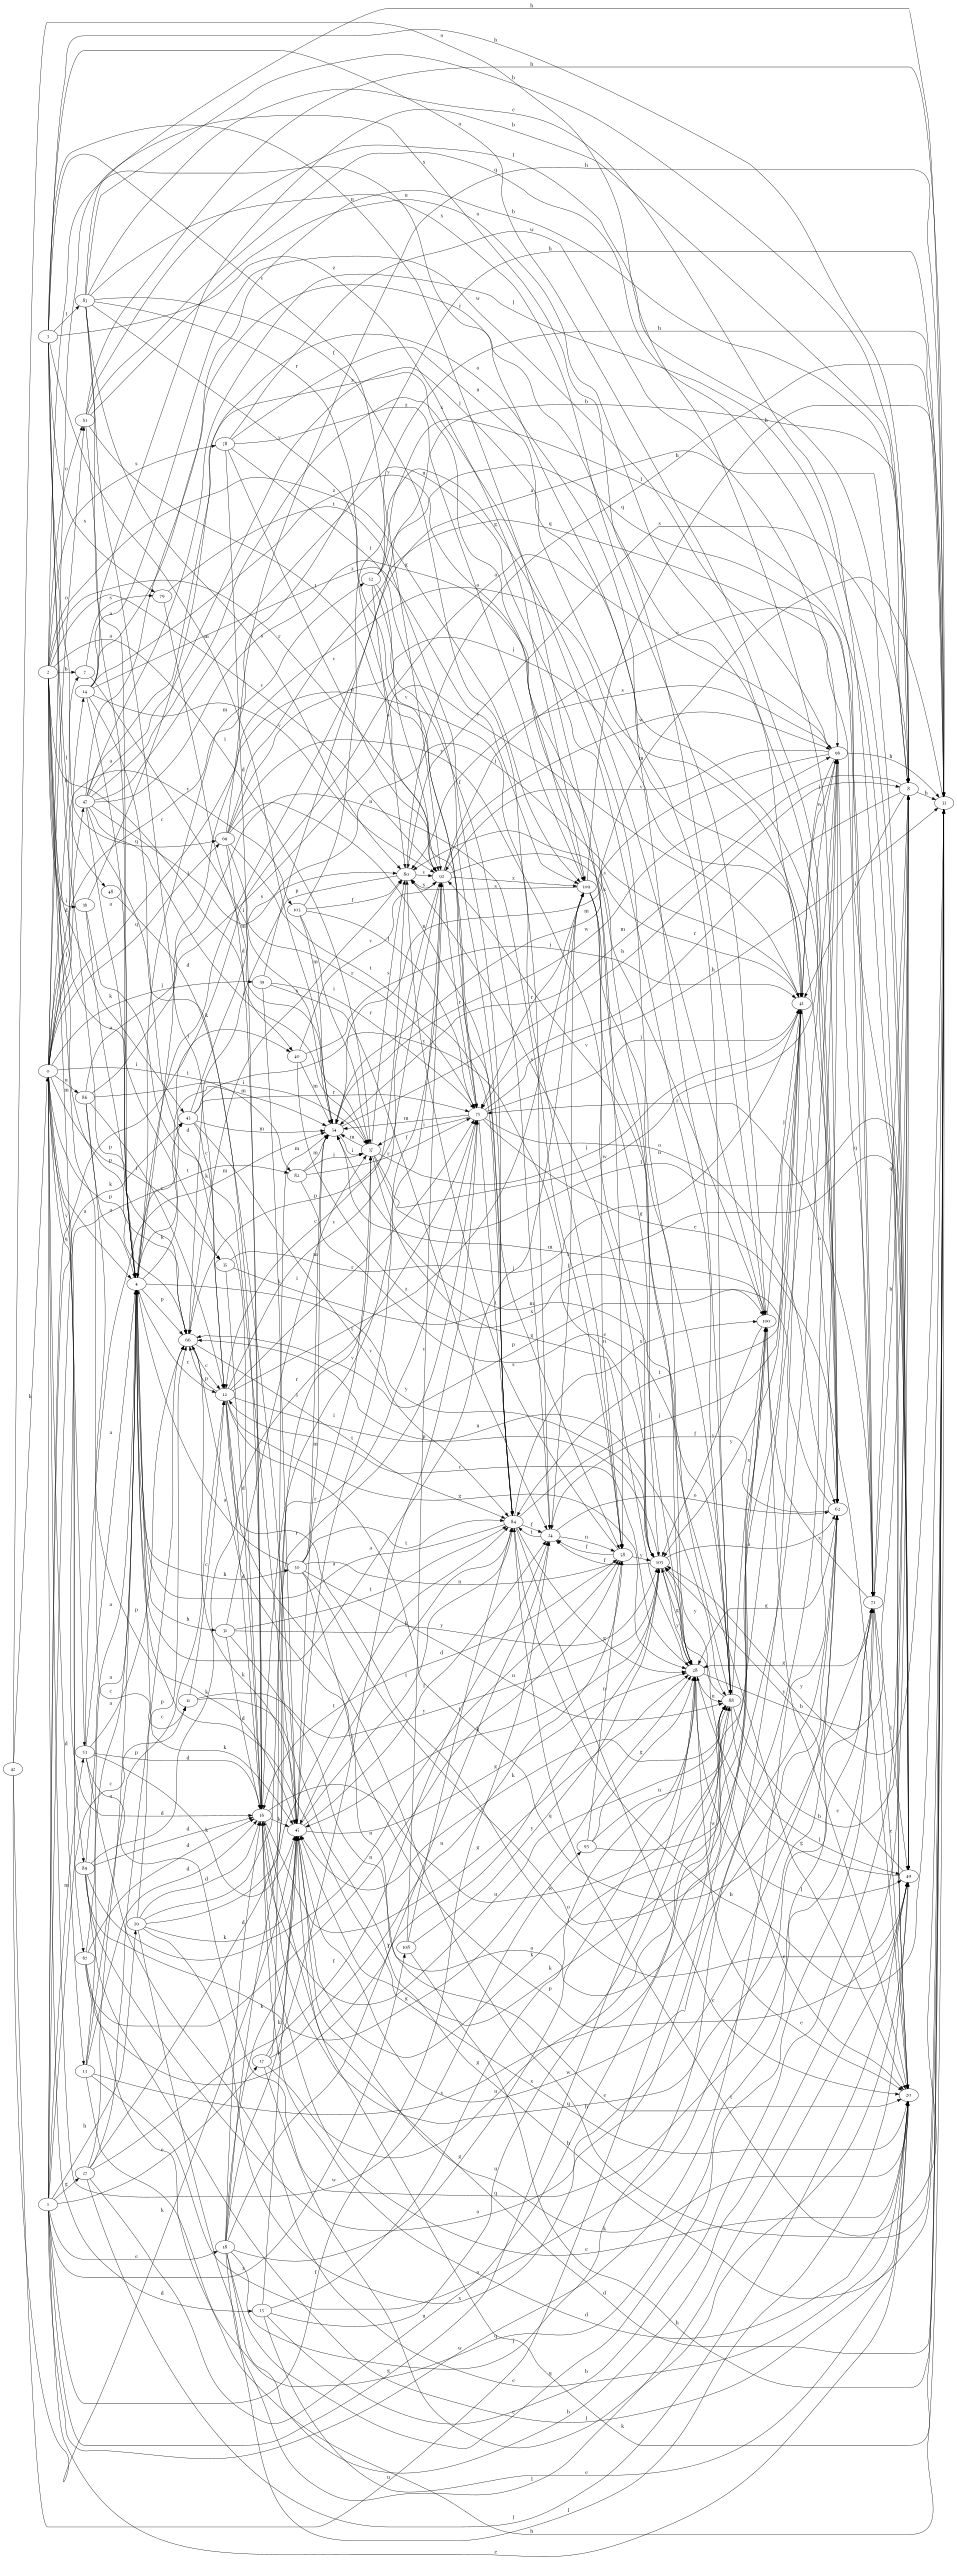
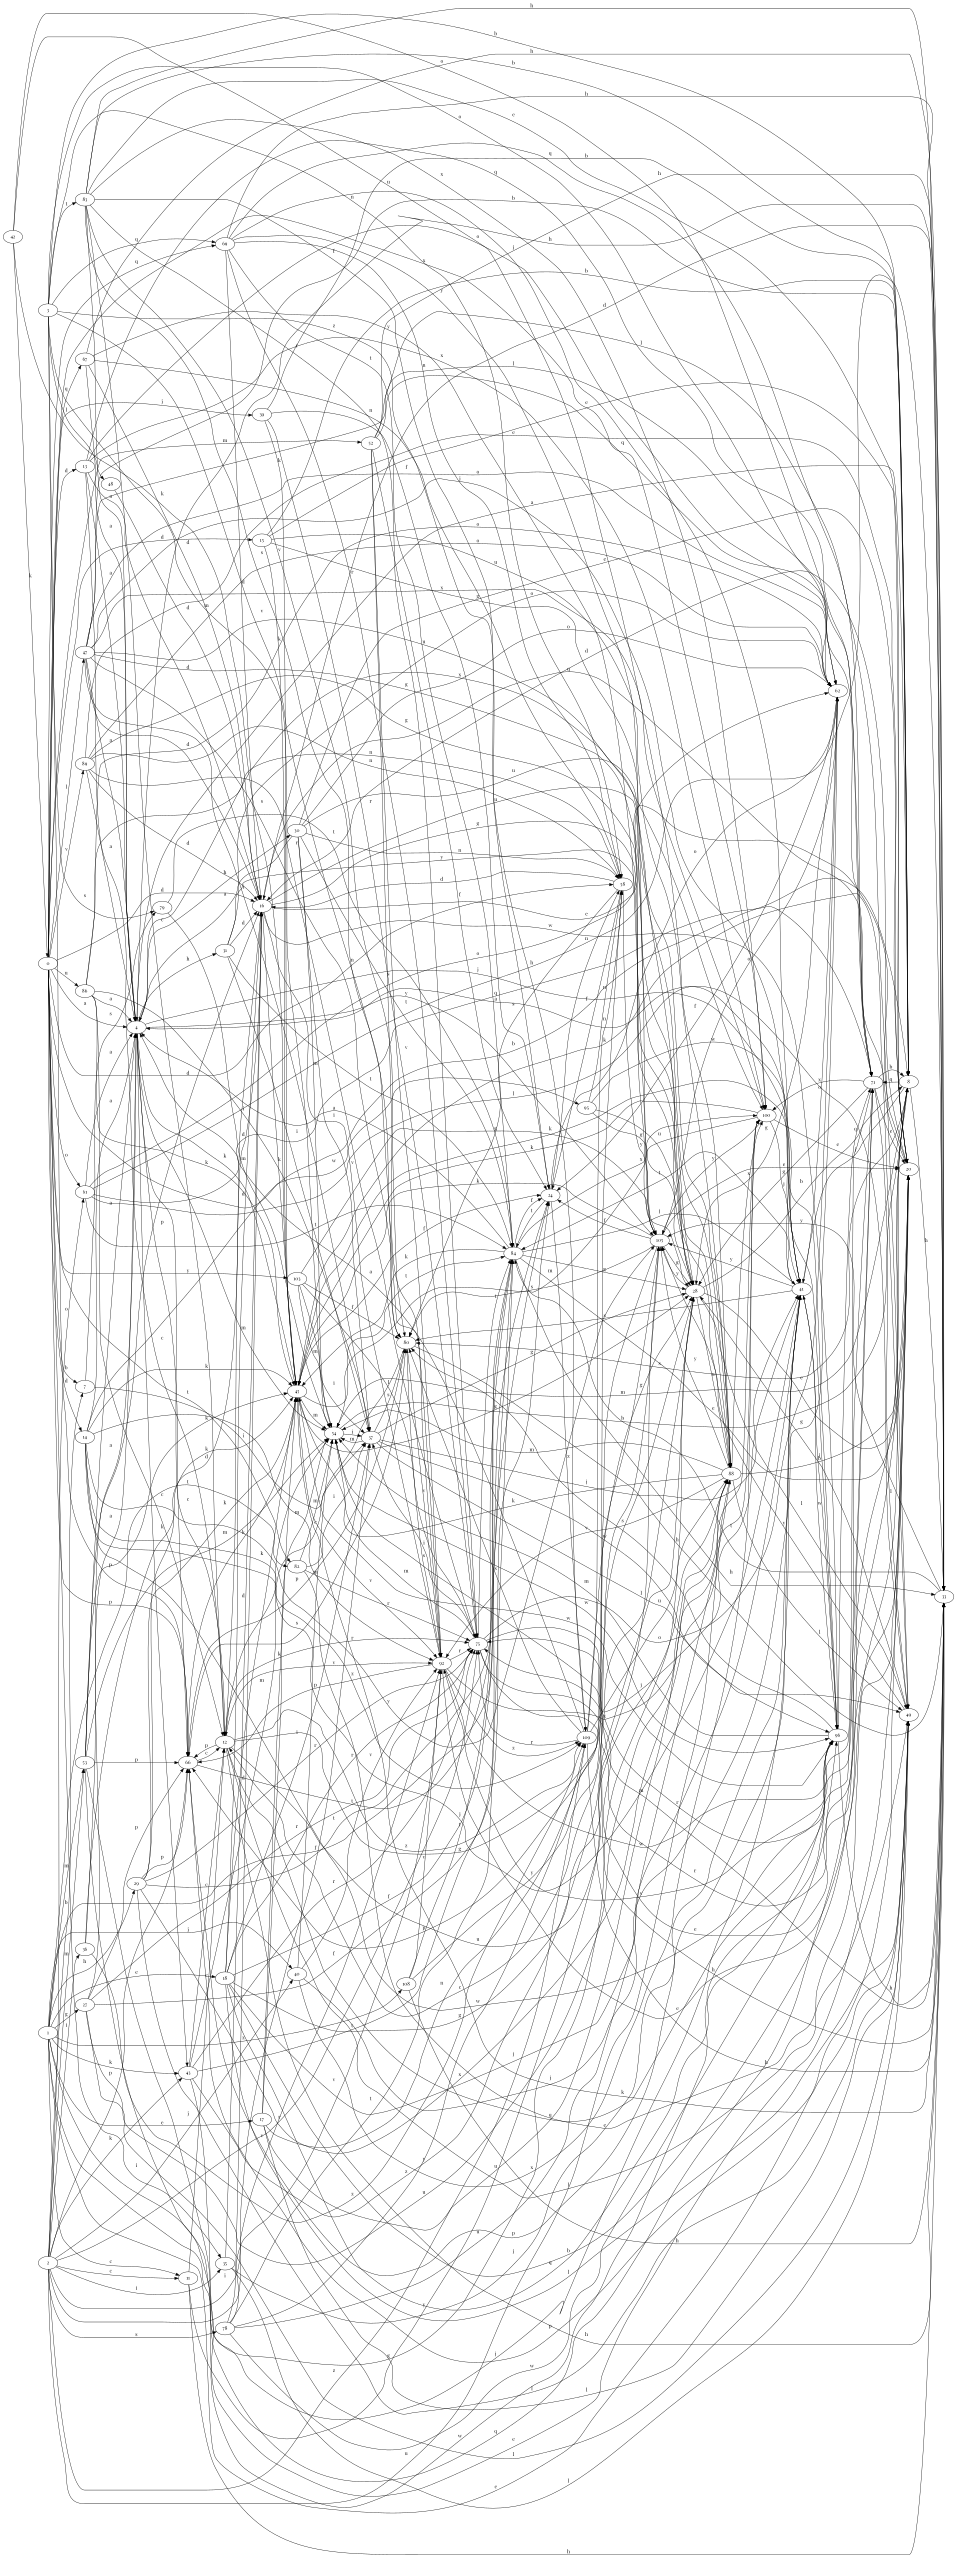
  strict digraph {
    fontname="Playfair Display"
    rankdir=LR
    node [fontname="Playfair Display"]
    edge [fontname="Playfair Display"]
    0
    4
    7
    13
    14
    15
    16
    35
    39
    47
    52
    58
    61
    66
    67
    69
    82
    86
    89
    95
    100
    103
    43
    54
    12
    30
    31
    33
    41
    45
    105
    37
    79
    62
    71
    96
    92
    109
    8
    20
    28
    88
    49
    24
    75
    42
    80
    84
    1
    11
    17
    18
    27
    29
    40
    53
    108
    2
    36
    78
    3
    48
    83
    0 -> 4 [label=a]
    0 -> 7 [label=b]
    0 -> 13 [label=d]
    0 -> 14 [label=d]
    0 -> 15 [label=d]
    0 -> 16 [label=d]
    0 -> 35 [label=i]
    0 -> 39 [label=j]
    0 -> 47 [label=l]
    0 -> 52 [label=m]
    0 -> 58 [label=n]
    0 -> 61 [label=o]
    0 -> 66 [label=p]
    0 -> 67 [label=q]
    0 -> 69 [label=q]
    0 -> 82 [label=t]
    0 -> 86 [label=u]
    0 -> 89 [label=v]
    0 -> 95 [label=w]
    0 -> 100 [label=x]
    0 -> 103 [label=y]
    4 -> 66 [label=p]
-   4 -> 20 [label=x]
+   4 -> 100 [label=x]
    4 -> 43 [label=k]
    4 -> 54 [label=m]
    4 -> 12 [label=c]
    4 -> 30 [label=h]
    4 -> 31 [label=h]
    4 -> 33 [label=h]
    4 -> 41 [label=j]
    4 -> 45 [label=k]
    4 -> 105 [label=y]
    7 -> 37 [label=i]
    7 -> 79 [label=s]
    13 -> 4 [label=a]
    13 -> 16 [label=d]
    13 -> 100 [label=x]
    13 -> 12 [label=c]
    13 -> 62 [label=o]
    13 -> 71 [label=q]
    14 -> 4 [label=a]
    14 -> 41 [label=j]
    14 -> 45 [label=k]
    14 -> 105 [label=y]
    14 -> 96 [label=w]
    14 -> 92 [label=v]
    14 -> 109 [label=z]
    14 -> 8 [label=b]
    15 -> 45 [label=k]
    15 -> 8 [label=b]
    15 -> 20 [label=e]
    15 -> 28 [label=g]
    15 -> 88 [label=u]
    16 -> 45 [label=k]
    16 -> 71 [label=q]
    16 -> 96 [label=w]
    16 -> 92 [label=v]
    16 -> 20 [label=e]
    16 -> 28 [label=g]
    16 -> 88 [label=u]
    35 -> 16 [label=d]
    35 -> 41 [label=j]
    35 -> 49 [label=l]
    39 -> 45 [label=k]
    39 -> 8 [label=b]
    39 -> 24 [label=f]
    39 -> 75 [label=r]
    47 -> 4 [label=a]
    47 -> 16 [label=d]
    47 -> 100 [label=x]
    47 -> 41 [label=j]
    47 -> 37 [label=i]
    47 -> 62 [label=o]
    47 -> 8 [label=b]
    47 -> 28 [label=g]
    47 -> 88 [label=u]
    47 -> 49 [label=l]
    47 -> 80 [label=s]
    52 -> 33 [label=h]
    52 -> 71 [label=q]
    52 -> 92 [label=v]
    52 -> 49 [label=l]
    52 -> 24 [label=f]
    52 -> 80 [label=s]
    58 -> 16 [label=d]
    58 -> 105 [label=y]
    58 -> 24 [label=f]
    58 -> 80 [label=s]
    61 -> 4 [label=a]
    61 -> 33 [label=h]
    61 -> 62 [label=o]
    61 -> 71 [label=q]
    61 -> 49 [label=l]
    61 -> 84 [label=t]
    66 -> 12 [label=c]
    66 -> 45 [label=k]
    66 -> 80 [label=s]
    66 -> 84 [label=t]
    67 -> 4 [label=a]
    67 -> 16 [label=d]
    67 -> 58 [label=n]
    67 -> 33 [label=h]
    67 -> 105 [label=y]
    69 -> 16 [label=d]
    69 -> 58 [label=n]
    69 -> 33 [label=h]
    69 -> 41 [label=j]
    69 -> 105 [label=y]
    69 -> 71 [label=q]
    69 -> 75 [label=r]
    69 -> 84 [label=t]
    82 -> 54 [label=m]
    82 -> 37 [label=i]
    82 -> 20 [label=e]
    82 -> 75 [label=r]
    86 -> 4 [label=a]
    86 -> 58 [label=n]
    86 -> 12 [label=c]
    86 -> 45 [label=k]
    86 -> 37 [label=i]
    86 -> 62 [label=o]
    89 -> 4 [label=a]
    89 -> 16 [label=d]
    89 -> 58 [label=n]
    89 -> 62 [label=o]
    89 -> 20 [label=e]
    89 -> 28 [label=g]
    89 -> 75 [label=r]
    95 -> 58 [label=n]
    95 -> 96 [label=w]
    95 -> 28 [label=g]
    95 -> 88 [label=u]
    100 -> 54 [label=m]
    100 -> 41 [label=j]
    100 -> 45 [label=k]
    100 -> 105 [label=y]
    100 -> 20 [label=e]
    103 -> 54 [label=m]
    103 -> 37 [label=i]
    103 -> 28 [label=g]
    103 -> 75 [label=l]
    103 -> 80 [label=f]
    43 -> 54 [label=m]
    43 -> 12 [label=c]
    43 -> 41 [label=j]
    43 -> 105 [label=y]
    43 -> 75 [label=r]
    43 -> 84 [label=t]
    54 -> 37 [label=i]
    54 -> 96 [label=w]
    54 -> 8 [label=b]
    12 -> 16 [label=d]
    12 -> 66 [label=p]
    12 -> 33 [label=h]
    12 -> 71 [label=q]
    12 -> 92 [label=v]
    12 -> 109 [label=z]
    12 -> 28 [label=g]
    12 -> 88 [label=u]
    12 -> 49 [label=l]
    12 -> 75 [label=r]
    30 -> 4 [label=a]
    30 -> 58 [label=n]
    30 -> 54 [label=m]
    30 -> 37 [label=i]
    30 -> 62 [label=o]
    30 -> 20 [label=e]
    30 -> 88 [label=u]
    30 -> 84 [label=t]
    31 -> 16 [label=d]
    31 -> 105 [label=y]
    31 -> 37 [label=i]
    31 -> 62 [label=o]
    31 -> 84 [label=t]
    33 -> 16 [label=d]
    33 -> 54 [label=m]
    33 -> 45 [label=k]
    33 -> 105 [label=y]
    33 -> 84 [label=t]
    41 -> 45 [label=k]
    41 -> 105 [label=y]
    41 -> 62 [label=o]
    41 -> 96 [label=w]
    41 -> 80 [label=s]
    41 -> 84 [label=t]
    45 -> 54 [label=m]
    45 -> 96 [label=w]
    45 -> 92 [label=v]
    45 -> 28 [label=g]
    45 -> 24 [label=f]
    45 -> 84 [label=t]
    105 -> 66 [label=p]
    105 -> 45 [label=k]
    105 -> 62 [label=o]
    105 -> 20 [label=e]
    105 -> 28 [label=g]
    105 -> 24 [label=f]
    105 -> 80 [label=s]
    37 -> 54 [label=m]
    37 -> 41 [label=j]
    37 -> 96 [label=w]
    37 -> 28 [label=g]
    37 -> 49 [label=l]
    37 -> 80 [label=s]
    79 -> 54 [label=m]
    79 -> 84 [label=t]
    62 -> 66 [label=p]
    62 -> 28 [label=g]
    62 -> 24 [label=f]
    71 -> 100 [label=x]
    71 -> 8 [label=b]
    71 -> 20 [label=e]
    71 -> 28 [label=g]
    71 -> 49 [label=l]
    71 -> 75 [label=r]
    96 -> 4 [label=a]
    96 -> 54 [label=m]
    96 -> 33 [label=h]
    96 -> 41 [label=j]
    96 -> 71 [label=q]
    96 -> 92 [label=v]
    96 -> 80 [label=s]
    92 -> 66 [label=p]
    92 -> 100 [label=x]
    92 -> 96 [label=w]
    92 -> 109 [label=z]
    92 -> 20 [label=e]
    92 -> 75 [label=r]
    92 -> 80 [label=s]
    109 -> 4 [label=a]
    109 -> 58 [label=n]
    109 -> 33 [label=h]
    109 -> 28 [label=g]
    109 -> 88 [label=u]
    109 -> 75 [label=r]
    109 -> 80 [label=s]
    8 -> 4 [label=a]
    8 -> 54 [label=m]
    8 -> 33 [label=h]
    8 -> 41 [label=j]
    8 -> 71 [label=q]
    8 -> 75 [label=r]
    8 -> 80 [label=s]
    20 -> 16 [label=d]
    20 -> 45 [label=k]
    28 -> 12 [label=c]
    28 -> 105 [label=y]
    28 -> 8 [label=b]
    28 -> 20 [label=e]
    28 -> 88 [label=u]
    28 -> 49 [label=l]
    88 -> 100 [label=x]
    88 -> 54 [label=m]
    88 -> 45 [label=k]
    88 -> 105 [label=y]
    88 -> 92 [label=v]
    88 -> 8 [label=b]
    88 -> 49 [label=l]
    49 -> 66 [label=p]
    49 -> 105 [label=y]
    49 -> 28 [label=g]
    24 -> 58 [label=n]
    24 -> 62 [label=o]
    24 -> 109 [label=z]
    24 -> 84 [label=t]
    75 -> 54 [label=m]
    75 -> 33 [label=h]
    75 -> 41 [label=j]
    75 -> 37 [label=i]
    75 -> 62 [label=o]
    75 -> 20 [label=e]
    75 -> 84 [label=t]
    42 -> 0 [label=k]
    42 -> 45 [label=k]
    42 -> 62 [label=o]
    42 -> 88 [label=u]
    80 -> 66 [label=p]
    80 -> 12 [label=c]
    80 -> 33 [label=h]
    80 -> 92 [label=v]
    84 -> 4 [label=a]
    84 -> 100 [label=x]
    84 -> 33 [label=h]
    84 -> 41 [label=j]
    84 -> 45 [label=k]
    84 -> 20 [label=e]
    84 -> 28 [label=g]
    84 -> 24 [label=f]
    1 -> 82 [label=t]
    1 -> 43 [label=k]
    1 -> 96 [label=w]
    1 -> 20 [label=e]
    1 -> 28 [label=g]
    1 -> 24 [label=f]
    1 -> 11 [label=c]
    1 -> 17 [label=e]
    1 -> 18 [label=e]
    1 -> 27 [label=g]
    1 -> 29 [label=h]
    1 -> 40 [label=j]
    1 -> 53 [label=m]
    1 -> 108 [label=z]
    11 -> 12 [label=c]
    11 -> 33 [label=h]
    11 -> 105 [label=y]
    17 -> 58 [label=n]
    17 -> 54 [label=m]
    17 -> 45 [label=k]
    17 -> 88 [label=u]
    17 -> 49 [label=l]
    18 -> 16 [label=d]
    18 -> 41 [label=j]
    18 -> 45 [label=k]
    18 -> 37 [label=i]
    18 -> 71 [label=q]
    18 -> 8 [label=b]
    18 -> 28 [label=g]
    18 -> 49 [label=l]
    18 -> 24 [label=f]
    18 -> 75 [label=r]
    27 -> 4 [label=a]
    27 -> 66 [label=p]
    27 -> 88 [label=u]
    27 -> 49 [label=l]
    27 -> 24 [label=f]
    27 -> 75 [label=r]
    29 -> 16 [label=d]
    29 -> 66 [label=p]
    29 -> 100 [label=x]
    29 -> 45 [label=k]
    29 -> 49 [label=l]
    29 -> 75 [label=r]
    29 -> 84 [label=t]
    40 -> 100 [label=x]
    40 -> 54 [label=m]
    40 -> 41 [label=j]
    40 -> 92 [label=v]
    53 -> 4 [label=a]
    53 -> 16 [label=d]
    53 -> 66 [label=p]
    53 -> 54 [label=m]
    53 -> 45 [label=k]
    53 -> 71 [label=q]
    53 -> 20 [label=e]
    108 -> 33 [label=h]
    108 -> 105 [label=y]
    108 -> 92 [label=v]
    108 -> 84 [label=t]
    2 -> 7 [label=b]
    2 -> 35 [label=i]
    2 -> 61 [label=o]
    2 -> 66 [label=p]
    2 -> 43 [label=k]
    2 -> 37 [label=i]
    2 -> 92 [label=v]
    2 -> 109 [label=z]
    2 -> 88 [label=u]
    2 -> 75 [label=r]
    2 -> 11 [label=c]
    2 -> 40 [label=j]
    2 -> 53 [label=m]
    2 -> 36 [label=i]
    2 -> 78 [label=s]
    36 -> 4 [label=a]
    36 -> 45 [label=k]
    36 -> 109 [label=z]
    78 -> 16 [label=d]
    78 -> 96 [label=w]
    78 -> 92 [label=v]
    78 -> 109 [label=z]
    78 -> 88 [label=u]
    78 -> 84 [label=t]
    3 -> 58 [label=n]
    3 -> 66 [label=p]
    3 -> 69 [label=q]
    3 -> 54 [label=m]
    3 -> 79 [label=s]
    3 -> 62 [label=o]
    3 -> 92 [label=v]
    3 -> 109 [label=z]
    3 -> 8 [label=b]
    3 -> 48 [label=l]
    3 -> 83 [label=t]
    48 -> 16 [label=d]
    83 -> 4 [label=a]
    83 -> 100 [label=x]
    83 -> 12 [label=c]
    83 -> 33 [label=h]
    83 -> 92 [label=v]
    83 -> 8 [label=b]
    83 -> 20 [label=e]
    83 -> 24 [label=f]
    83 -> 75 [label=r]
    83 -> 80 [label=s]
  }
